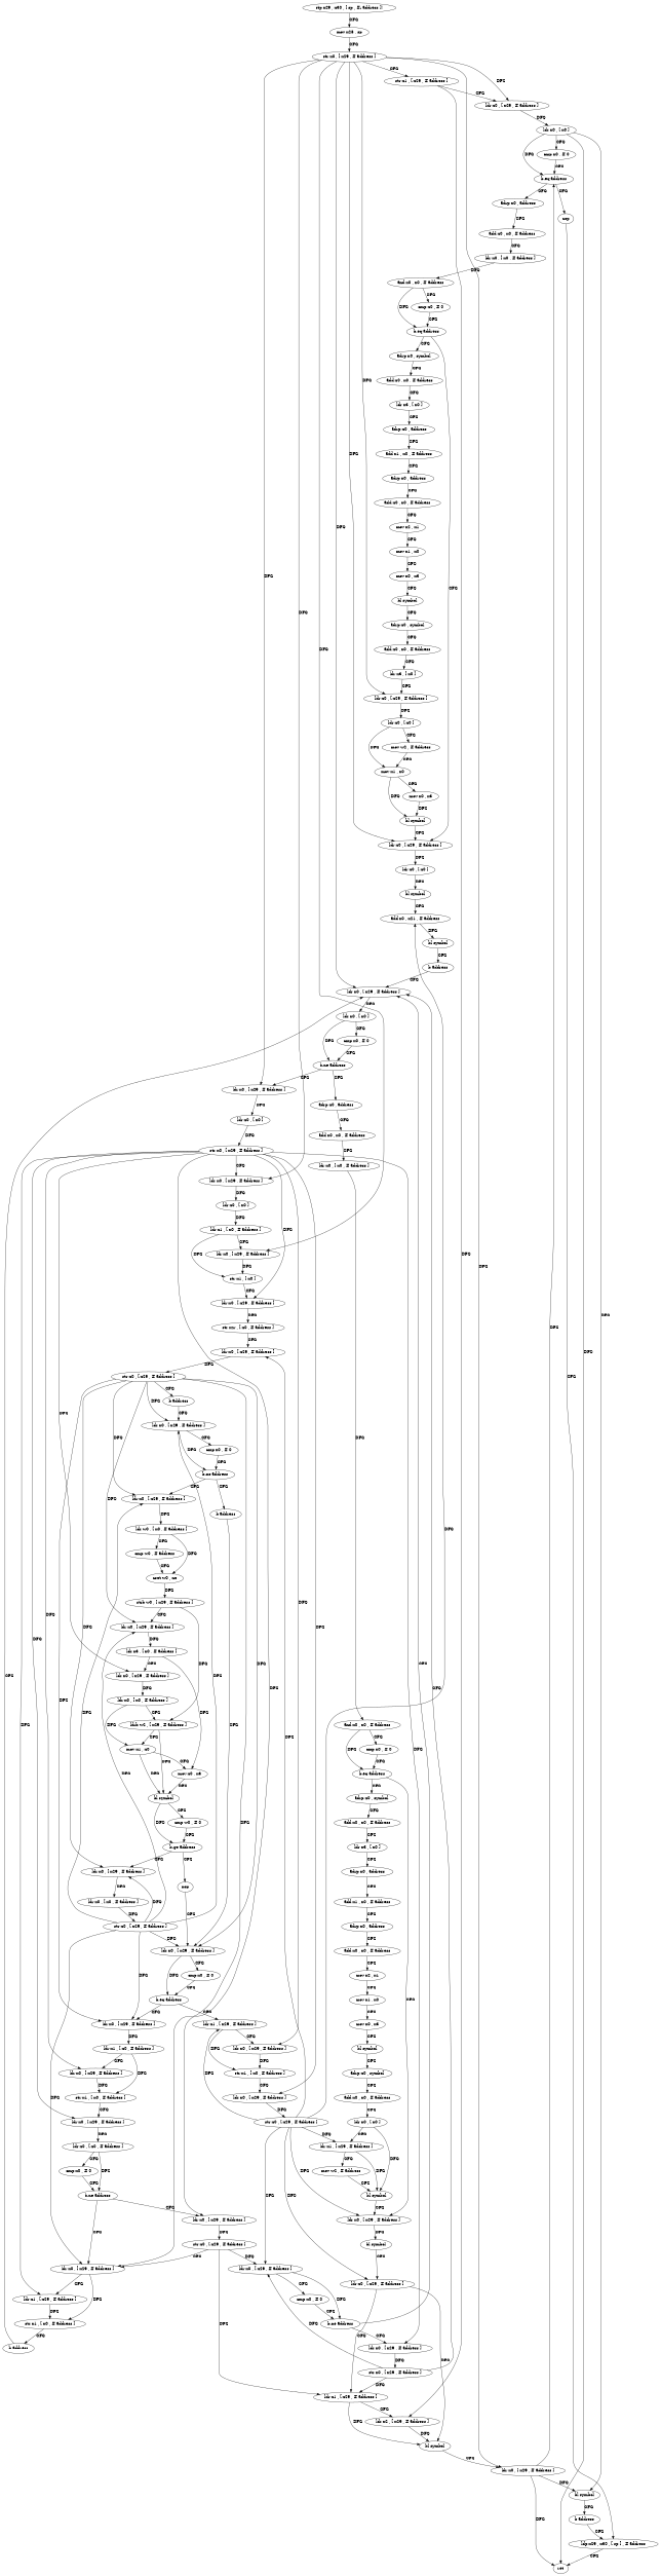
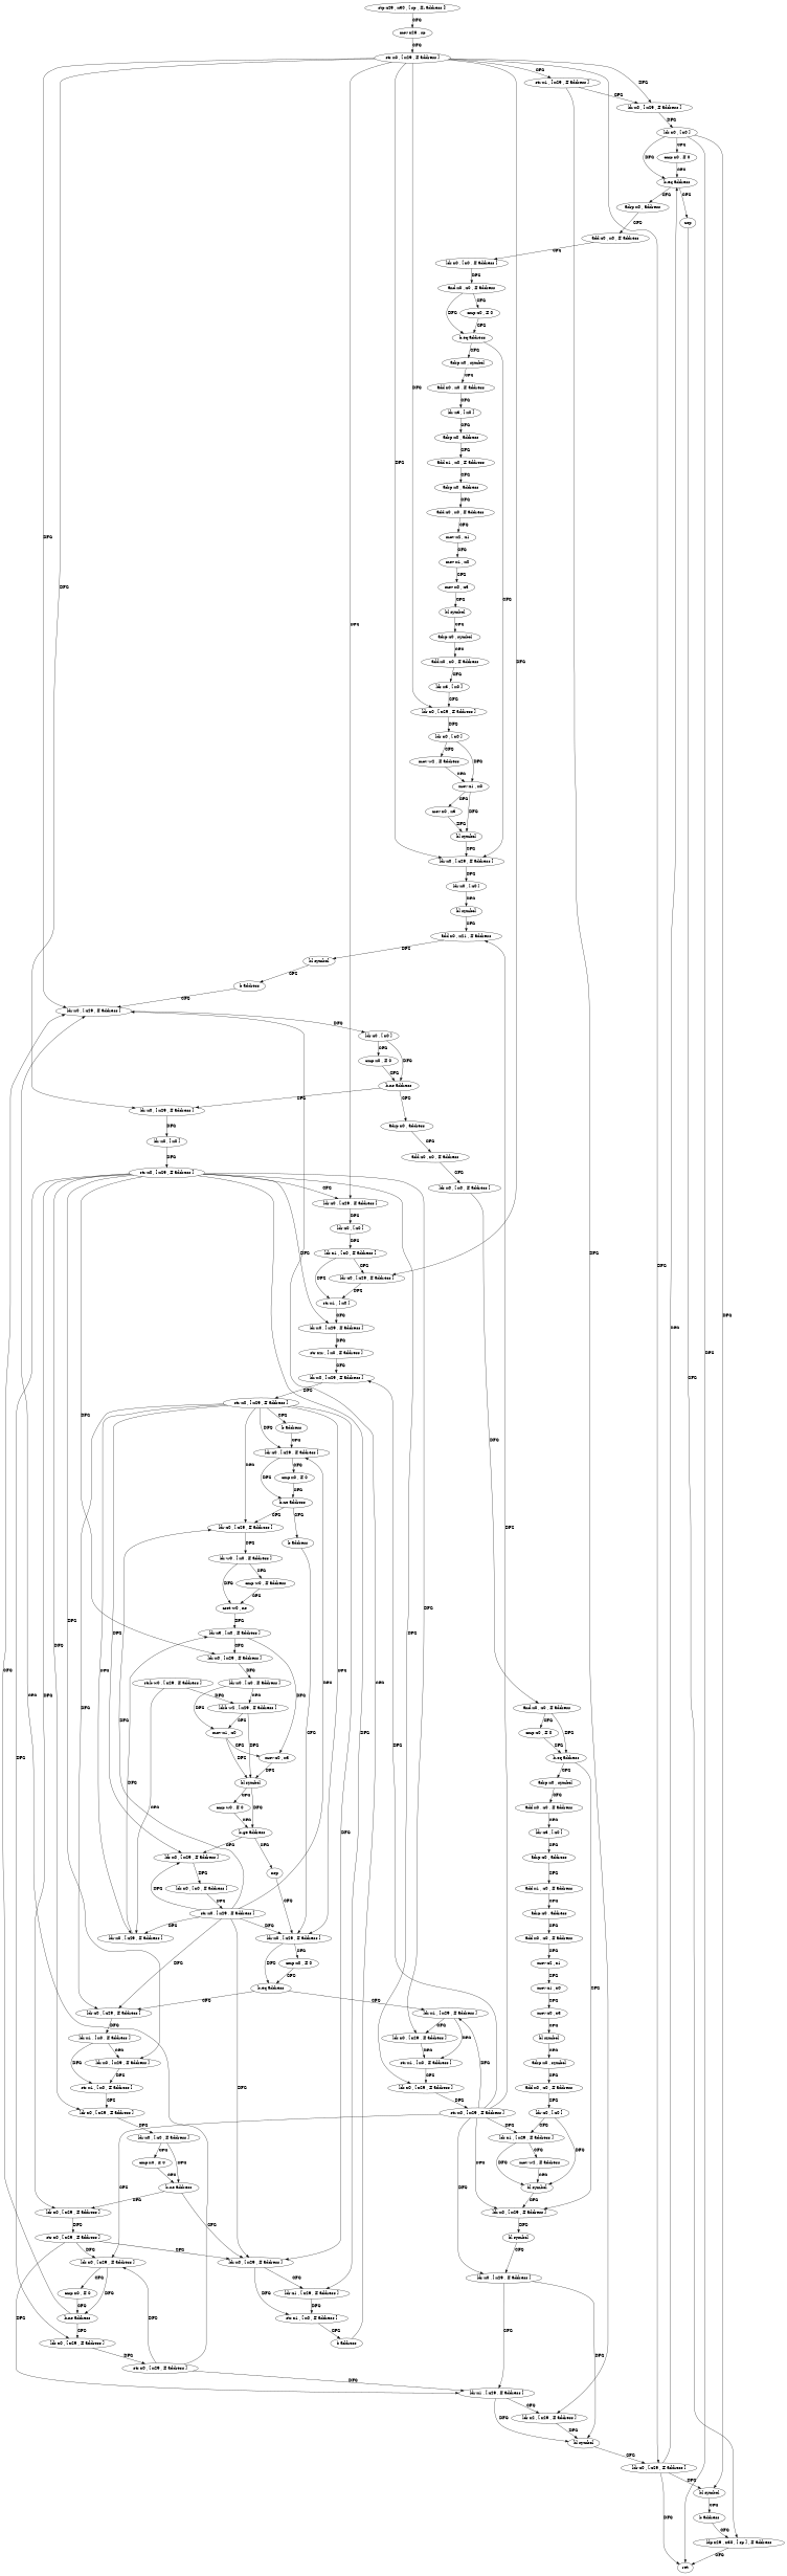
  digraph {
    n1 [label="stp x29 , x30 , [ sp , #- address ]!"]
    n2 [label="mov x28 , sp"]
    n3 [label="str x0 , [ x29 , # address ]"]
    n4 [label="str x1 , [ x29 , # address ]"]
    n5 [label="ldr x0 , [ x29 , # address ]"]
    n6 [label="ldr x0 , [ x29 , # address ]"]
    n7 [label="ldr x0 , [ x29 , # address ]"]
    n8 [label="ldr x0 , [ x29 , # address ]"]
    n9 [label="ldr x0 , [ x29 , # address ]"]
    n10 [label="ldr x0 , [ x29 , # address ]"]
    n11 [label="ldr x0 , [ x29 , # address ]"]
    n12 [label="ldr x0 , [ x29 , # address ]"]
    n13 [label="ldr x2 , [ x29 , # address ]"]
    n14 [label="ldr x0 , [ x0 ]"]
    n15 [label="ldr x0 , [ x0 ]"]
    n16 [label="ldr x0 , [ x0 ]"]
    n17 [label="ldr x0 , [ x0 ]"]
    n18 [label="ldr x0 , [ x0 ]"]
    n19 [label="ldr x0 , [ x0 ]"]
    n20 [label="str x1 , [ x0 ]"]
    n21 [label="b.eq address"]
    n22 [label="bl symbol"]
    n23 [label=ret]
    n24 [label="bl symbol"]
    n25 [label="cmp x0 , # 0"]
    n26 [label=nop]
    n27 [label="adrp x0 , address"]
    n28 [label="b address"]
    n29 [label="ldp x29 , x30 , [ sp ] , # address"]
    n30 [label="add x0 , x0 , # address"]
    n31 [label="ldr x0 , [ x0 , # address ]"]
    n32 [label="and x0 , x0 , # address"]
    n33 [label="cmp x0 , # 0"]
    n34 [label="b.eq address"]
    n35 [label="adrp x0 , symbol"]
    n36 [label="add x0 , x0 , # address"]
    n37 [label="bl symbol"]
    n38 [label="ldr x3 , [ x0 ]"]
    n39 [label="add x0 , x21 , # address"]
    n40 [label="bl symbol"]
    n41 [label="b address"]
    n42 [label="cmp x0 , # 0"]
    n43 [label="b.ne address"]
    n44 [label="adrp x0 , address"]
    n45 [label="add x1 , x0 , # address"]
    n46 [label="adrp x0 , address"]
    n47 [label="add x0 , x0 , # address"]
    n48 [label="mov x2 , x1"]
    n49 [label="mov x1 , x0"]
    n50 [label="mov x0 , x3"]
    n51 [label="bl symbol"]
    n52 [label="adrp x0 , symbol"]
    n53 [label="add x0 , x0 , # address"]
    n54 [label="ldr x3 , [ x0 ]"]
    n55 [label="mov w2 , # address"]
    n56 [label="mov x1 , x0"]
    n57 [label="mov x0 , x3"]
    n58 [label="bl symbol"]
    n59 [label="adrp x0 , address"]
    n60 [label="add x0 , x0 , # address"]
    n61 [label="str x0 , [ x29 , # address ]"]
    n62 [label="ldr x0 , [ x0 , # address ]"]
    n63 [label="ldr x0 , [ x29 , # address ]"]
    n64 [label="ldr x0 , [ x29 , # address ]"]
    n65 [label="ldr x0 , [ x29 , # address ]"]
    n66 [label="ldr x0 , [ x29 , # address ]"]
    n67 [label="ldr x0 , [ x29 , # address ]"]
    n68 [label="ldr x0 , [ x29 , # address ]"]
    n69 [label="ldr x0 , [ x29 , # address ]"]
    n70 [label="ldr x0 , [ x29 , # address ]"]
    n71 [label="ldr x1 , [ x29 , # address ]"]
    n72 [label="str xzr , [ x0 , # address ]"]
    n73 [label="ldr x0 , [ x0 , # address ]"]
    n74 [label="str x1 , [ x0 , # address ]"]
    n75 [label="str x0 , [ x29 , # address ]"]
    n76 [label="str x0 , [ x29 , # address ]"]
    n77 [label="str x1 , [ x0 , # address ]"]
    n78 [label="ldr x0 , [ x0 , # address ]"]
    n79 [label="str x0 , [ x29 , # address ]"]
    n80 [label="str x1 , [ x0 , # address ]"]
    n81 [label="ldr x1 , [ x0 , # address ]"]
    n82 [label="ldr x0 , [ x29 , # address ]"]
    n83 [label="str x0 , [ x29 , # address ]"]
    n84 [label="b address"]
    n85 [label="ldr x0 , [ x29 , # address ]"]
    n86 [label="ldr x0 , [ x29 , # address ]"]
    n87 [label="ldr x0 , [ x29 , # address ]"]
    n88 [label="ldr x0 , [ x29 , # address ]"]
    n89 [label="ldr x0 , [ x29 , # address ]"]
    n90 [label="ldr x0 , [ x29 , # address ]"]
    n91 [label="ldr x0 , [ x29 , # address ]"]
    n92 [label="cmp x0 , # 0"]
    n93 [label="b.ne address"]
    n94 [label="ldr w0 , [ x0 , # address ]"]
    n95 [label="ldr x3 , [ x0 , # address ]"]
    n96 [label="ldr x0 , [ x0 , # address ]"]
    n97 [label="cmp x0 , # 0"]
    n98 [label="b.eq address"]
    n99 [label="ldr x1 , [ x0 , # address ]"]
    n100 [label="b address"]
    n101 [label="and x0 , x0 , # address"]
    n102 [label="cmp x0 , # 0"]
    n103 [label="b.eq address"]
    n104 [label="ldr x0 , [ x29 , # address ]"]
    n105 [label="adrp x0 , symbol"]
    n106 [label="bl symbol"]
    n107 [label="add x0 , x0 , # address"]
    n108 [label="ldr x0 , [ x29 , # address ]"]
    n109 [label="ldr x3 , [ x0 ]"]
    n110 [label="cmp w0 , # address"]
    n111 [label="cset w0 , ne"]
    n112 [label="ldr x1 , [ x29 , # address ]"]
    n113 [label="adrp x0 , address"]
    n114 [label="add x1 , x0 , # address"]
    n115 [label="adrp x0 , address"]
    n116 [label="add x0 , x0 , # address"]
    n117 [label="mov x2 , x1"]
    n118 [label="mov x1 , x0"]
    n119 [label="mov x0 , x3"]
    n120 [label="bl symbol"]
    n121 [label="adrp x0 , symbol"]
    n122 [label="add x0 , x0 , # address"]
    n123 [label="ldr x0 , [ x0 ]"]
    n124 [label="ldr x1 , [ x29 , # address ]"]
    n125 [label="bl symbol"]
    n126 [label="mov w2 , # address"]
    n127 [label="strb w0 , [ x29 , # address ]"]
    n128 [label="ldrb w2 , [ x29 , # address ]"]
    n129 [label="mov x1 , x0"]
    n130 [label="bl symbol"]
    n131 [label="mov x0 , x3"]
    n132 [label="cmp w0 , # 0"]
    n133 [label="b.ge address"]
    n134 [label=nop]
    n135 [label="str x0 , [ x29 , # address ]"]
    n136 [label="ldr x1 , [ x29 , # address ]"]
    n137 [label="ldr x0 , [ x29 , # address ]"]
    n138 [label="cmp x0 , # 0"]
    n139 [label="b.ne address"]
    n140 [label="cmp x0 , # 0"]
    n141 [label="b.ne address"]
    n142 [label="b address"]
    n1 -> n2 [label=CFG]
    n2 -> n3 [label=CFG]
    n3 -> n4 [label=CFG]
    n3 -> n5 [label=DFG]
    n3 -> n6 [label=DFG]
    n3 -> n7 [label=DFG]
    n3 -> n8 [label=DFG]
    n3 -> n9 [label=DFG]
    n3 -> n10 [label=DFG]
    n3 -> n11 [label=DFG]
    n3 -> n12 [label=DFG]
    n4 -> n5 [label=CFG]
    n4 -> n13 [label=DFG]
    n5 -> n14 [label=DFG]
    n6 -> n15 [label=DFG]
    n7 -> n16 [label=DFG]
    n8 -> n17 [label=DFG]
    n9 -> n18 [label=DFG]
    n10 -> n19 [label=DFG]
    n11 -> n20 [label=DFG]
    n12 -> n21 [label=DFG]
    n12 -> n22 [label=DFG]
    n12 -> n23 [label=DFG]
    n13 -> n24 [label=DFG]
    n14 -> n21 [label=DFG]
    n14 -> n22 [label=DFG]
    n14 -> n23 [label=DFG]
    n14 -> n25 [label=CFG]
    n15 -> n37 [label=DFG]
    n16 -> n42 [label=CFG]
    n16 -> n43 [label=DFG]
    n17 -> n55 [label=CFG]
    n17 -> n56 [label=DFG]
    n18 -> n61 [label=DFG]
    n19 -> n81 [label=DFG]
    n20 -> n63 [label=CFG]
    n21 -> n26 [label=CFG]
    n21 -> n27 [label=CFG]
    n22 -> n28 [label=CFG]
    n24 -> n12 [label=CFG]
    n25 -> n21 [label=CFG]
    n26 -> n29 [label=CFG]
    n27 -> n30 [label=CFG]
    n28 -> n29 [label=CFG]
    n29 -> n23 [label=CFG]
    n30 -> n31 [label=CFG]
    n31 -> n32 [label=DFG]
    n32 -> n33 [label=CFG]
    n32 -> n34 [label=DFG]
    n33 -> n34 [label=CFG]
    n34 -> n6 [label=CFG]
    n34 -> n35 [label=CFG]
    n35 -> n36 [label=CFG]
    n36 -> n38 [label=CFG]
    n37 -> n39 [label=CFG]
    n38 -> n44 [label=CFG]
    n39 -> n40 [label=DFG]
    n40 -> n41 [label=CFG]
    n41 -> n7 [label=CFG]
    n42 -> n43 [label=CFG]
    n43 -> n9 [label=CFG]
    n43 -> n59 [label=CFG]
    n44 -> n45 [label=CFG]
    n45 -> n46 [label=CFG]
    n46 -> n47 [label=CFG]
    n47 -> n48 [label=CFG]
    n48 -> n49 [label=CFG]
    n49 -> n50 [label=CFG]
    n50 -> n51 [label=CFG]
    n51 -> n52 [label=CFG]
    n52 -> n53 [label=CFG]
    n53 -> n54 [label=CFG]
    n54 -> n8 [label=CFG]
    n55 -> n56 [label=CFG]
    n56 -> n57 [label=CFG]
    n56 -> n58 [label=DFG]
    n57 -> n58 [label=DFG]
    n58 -> n6 [label=CFG]
    n59 -> n60 [label=CFG]
    n60 -> n62 [label=CFG]
    n61 -> n10 [label=CFG]
    n61 -> n63 [label=DFG]
    n61 -> n64 [label=DFG]
    n61 -> n65 [label=DFG]
    n61 -> n66 [label=DFG]
    n61 -> n67 [label=DFG]
    n61 -> n68 [label=DFG]
    n61 -> n69 [label=DFG]
    n61 -> n70 [label=DFG]
    n61 -> n71 [label=DFG]
    n62 -> n101 [label=DFG]
    n63 -> n72 [label=DFG]
    n64 -> n73 [label=DFG]
    n65 -> n74 [label=DFG]
    n66 -> n75 [label=DFG]
    n67 -> n76 [label=DFG]
    n68 -> n77 [label=DFG]
    n69 -> n78 [label=DFG]
    n70 -> n79 [label=DFG]
    n71 -> n80 [label=DFG]
    n72 -> n82 [label=CFG]
    n73 -> n128 [label=CFG]
    n73 -> n129 [label=DFG]
    n74 -> n66 [label=CFG]
    n75 -> n39 [label=DFG]
    n75 -> n82 [label=DFG]
    n75 -> n104 [label=DFG]
    n75 -> n108 [label=DFG]
    n75 -> n124 [label=DFG]
    n75 -> n136 [label=DFG]
    n75 -> n137 [label=CFG]
    n76 -> n7 [label=CFG]
    n76 -> n112 [label=DFG]
    n76 -> n137 [label=DFG]
    n77 -> n69 [label=CFG]
    n78 -> n140 [label=CFG]
    n78 -> n141 [label=DFG]
    n79 -> n91 [label=CFG]
    n79 -> n112 [label=DFG]
    n79 -> n137 [label=DFG]
    n80 -> n142 [label=CFG]
    n81 -> n11 [label=CFG]
    n81 -> n20 [label=DFG]
    n82 -> n83 [label=DFG]
    n83 -> n84 [label=CFG]
    n83 -> n85 [label=DFG]
    n83 -> n86 [label=DFG]
    n83 -> n87 [label=DFG]
    n83 -> n88 [label=DFG]
    n83 -> n89 [label=DFG]
    n83 -> n90 [label=DFG]
    n83 -> n91 [label=DFG]
    n84 -> n85 [label=CFG]
    n85 -> n92 [label=CFG]
    n85 -> n93 [label=DFG]
    n86 -> n94 [label=DFG]
    n87 -> n95 [label=DFG]
    n88 -> n96 [label=DFG]
    n89 -> n97 [label=CFG]
    n89 -> n98 [label=DFG]
    n90 -> n99 [label=DFG]
    n91 -> n71 [label=CFG]
    n91 -> n80 [label=DFG]
    n92 -> n93 [label=CFG]
    n93 -> n86 [label=CFG]
    n93 -> n100 [label=CFG]
    n94 -> n110 [label=CFG]
    n94 -> n111 [label=DFG]
    n95 -> n64 [label=CFG]
    n95 -> n131 [label=DFG]
    n96 -> n135 [label=DFG]
    n97 -> n98 [label=CFG]
    n98 -> n90 [label=CFG]
    n98 -> n136 [label=CFG]
    n99 -> n68 [label=CFG]
    n99 -> n77 [label=DFG]
    n100 -> n89 [label=CFG]
    n101 -> n102 [label=CFG]
    n101 -> n103 [label=DFG]
    n102 -> n103 [label=CFG]
    n103 -> n104 [label=CFG]
    n103 -> n105 [label=CFG]
    n104 -> n106 [label=DFG]
    n105 -> n107 [label=CFG]
    n106 -> n108 [label=CFG]
    n107 -> n109 [label=CFG]
    n108 -> n24 [label=DFG]
    n108 -> n112 [label=CFG]
    n109 -> n113 [label=CFG]
    n110 -> n111 [label=CFG]
-   n111 -> n127 [label=DFG]
+   n111 -> n95 [label=DFG]
    n112 -> n13 [label=CFG]
    n112 -> n24 [label=DFG]
    n113 -> n114 [label=CFG]
    n114 -> n115 [label=CFG]
    n115 -> n116 [label=CFG]
    n116 -> n117 [label=CFG]
    n117 -> n118 [label=CFG]
    n118 -> n119 [label=CFG]
    n119 -> n120 [label=CFG]
    n120 -> n121 [label=CFG]
    n121 -> n122 [label=CFG]
    n122 -> n123 [label=CFG]
    n123 -> n124 [label=CFG]
    n123 -> n125 [label=DFG]
    n124 -> n125 [label=DFG]
    n124 -> n126 [label=CFG]
    n125 -> n104 [label=CFG]
    n126 -> n125 [label=CFG]
    n127 -> n87 [label=CFG]
    n127 -> n128 [label=DFG]
    n128 -> n129 [label=CFG]
    n128 -> n130 [label=DFG]
    n129 -> n130 [label=DFG]
    n129 -> n131 [label=CFG]
    n130 -> n132 [label=CFG]
    n130 -> n133 [label=DFG]
    n131 -> n130 [label=DFG]
    n132 -> n133 [label=CFG]
    n133 -> n88 [label=CFG]
    n133 -> n134 [label=CFG]
    n134 -> n89 [label=CFG]
    n135 -> n85 [label=DFG]
    n135 -> n86 [label=DFG]
    n135 -> n87 [label=DFG]
    n135 -> n88 [label=DFG]
    n135 -> n89 [label=DFG]
    n135 -> n90 [label=DFG]
    n135 -> n91 [label=DFG]
    n136 -> n65 [label=CFG]
    n136 -> n74 [label=DFG]
    n137 -> n138 [label=CFG]
    n137 -> n139 [label=DFG]
    n138 -> n139 [label=CFG]
    n139 -> n7 [label=CFG]
    n139 -> n67 [label=CFG]
    n140 -> n141 [label=CFG]
    n141 -> n70 [label=CFG]
    n141 -> n91 [label=CFG]
    n142 -> n7 [label=CFG]
  }
